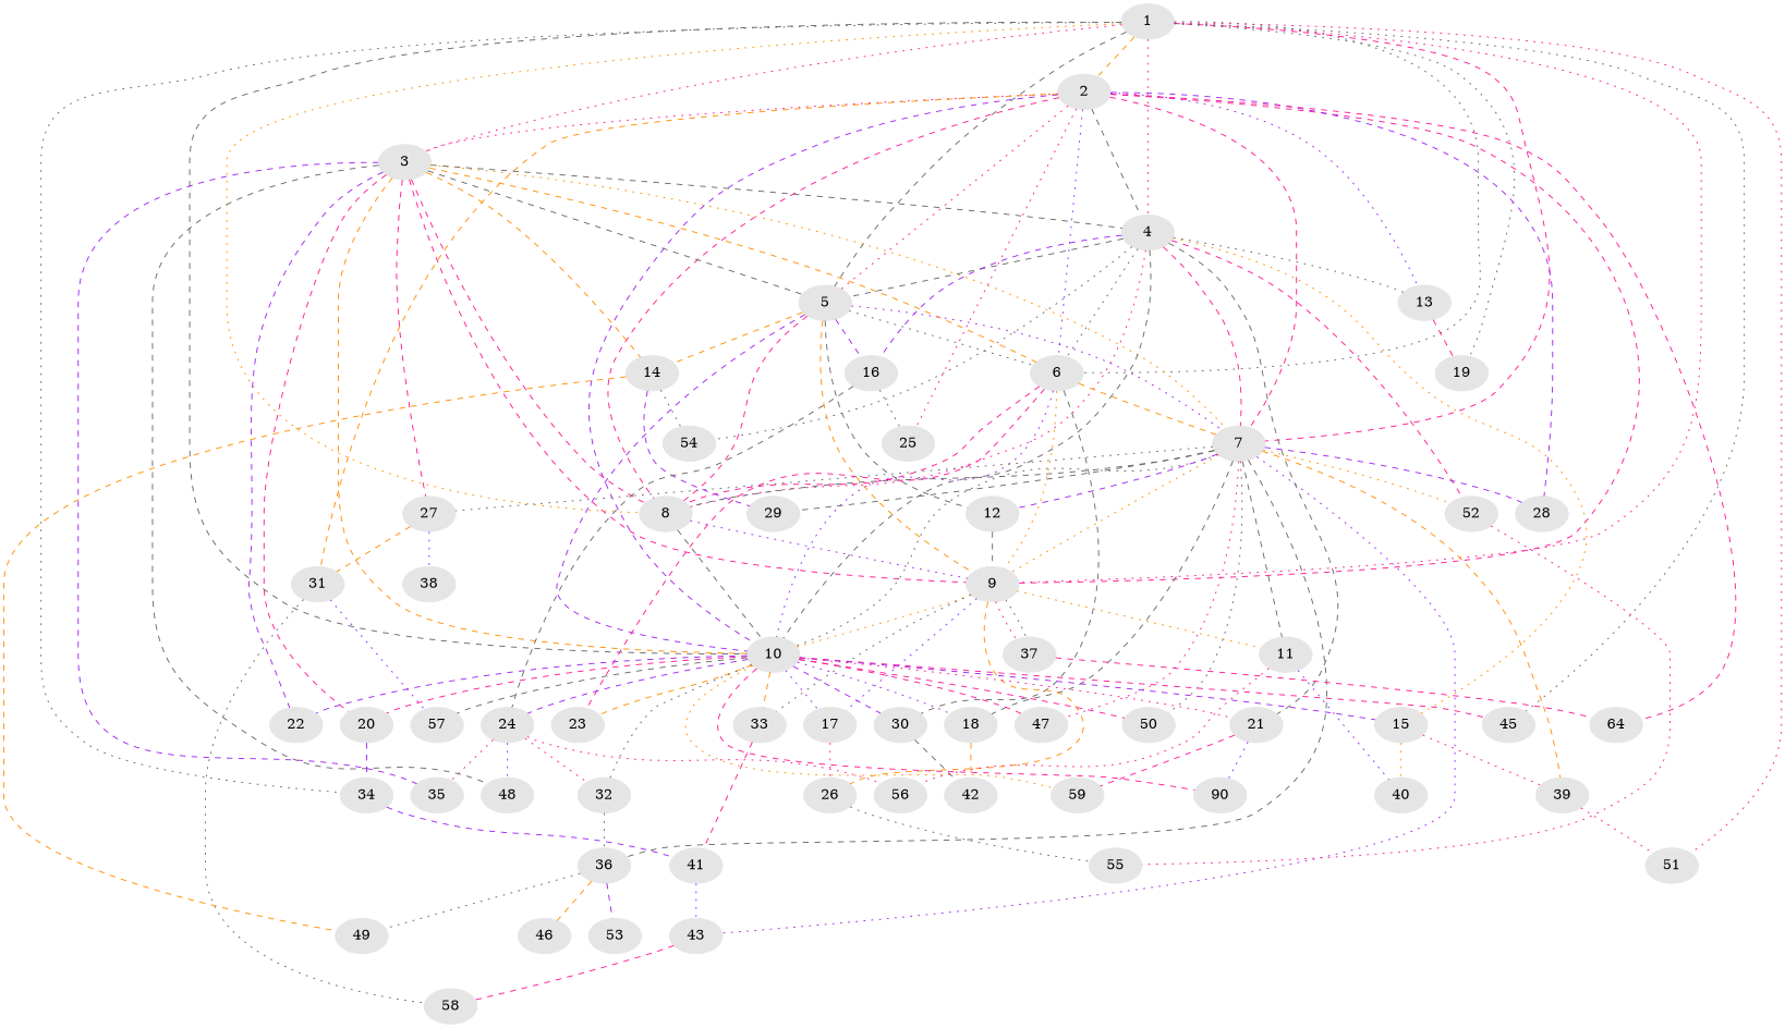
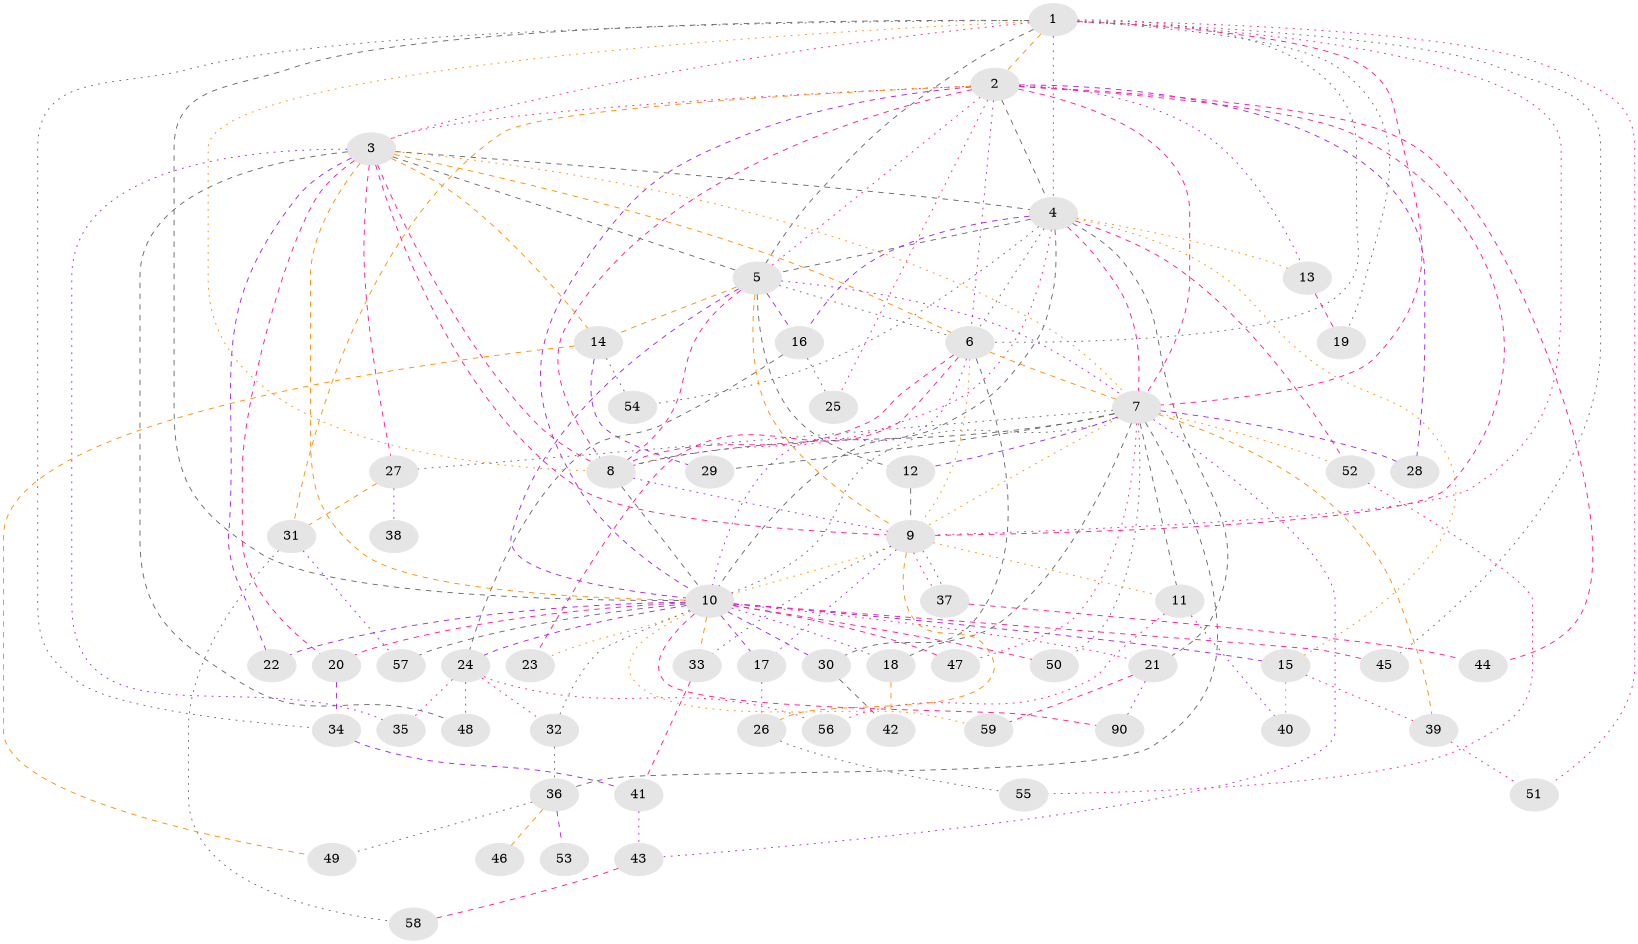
  graph {
    node [color=gray90 style=filled]
    edge [color=deeppink style=dashed]
    1
    2
    3
    4
    5
    6
    7
    8
    9
    10
    19
    34
    45
    51
    13
    25
    28
    31
-   44 [label=64]
+   44
    14
    20
    22
    27
    35
    48
    15
    16
    21
    52
    54
    12
    23
    30
    11
    18
    29
    36
    39
    43
    47
    50
    17
    26
    33
    37
    24
    32
    57
    59
    n50 [label=90]
    41
    58
    49
    38
    40
    55
    42
    56
    46
    53
    1 -- 2 [color=darkorange]
    1 -- 3 [style=dotted]
    1 -- 4 [style=dotted]
    1 -- 5 [color=gray40]
    1 -- 6 [color=gray40 style=dotted]
    1 -- 7
    1 -- 8 [color=darkorange style=dotted]
    1 -- 9 [style=dotted]
    1 -- 10 [color=gray40]
    1 -- 19 [color=gray40 style=dotted]
    1 -- 34 [color=gray40 style=dotted]
    1 -- 45 [color=gray40 style=dotted]
    1 -- 51 [style=dotted]
    2 -- 3 [style=dotted]
    2 -- 4 [color=gray40]
    2 -- 5 [style=dotted]
    2 -- 6 [color=purple style=dotted]
    2 -- 7
    2 -- 8
    2 -- 9
    2 -- 10 [color=purple]
    2 -- 13 [color=purple style=dotted]
    2 -- 25 [style=dotted]
    2 -- 28 [color=purple]
    2 -- 31 [color=darkorange]
    2 -- 44
    3 -- 4 [color=gray40]
    3 -- 5 [color=gray40]
    3 -- 6 [color=darkorange]
    3 -- 7 [color=darkorange style=dotted]
    3 -- 8
    3 -- 9
    3 -- 10 [color=darkorange]
    3 -- 14 [color=darkorange]
    3 -- 20
    3 -- 22 [color=purple]
    3 -- 27
-   3 -- 35 [color=purple]
+   3 -- 35 [color=purple style=dotted]
    3 -- 48 [color=gray40]
    4 -- 5 [color=gray40]
    4 -- 6 [color=gray40 style=dotted]
    4 -- 7
    4 -- 8 [style=dotted]
    4 -- 10 [color=gray40]
-   4 -- 13 [color=gray40 style=dotted]
+   4 -- 13 [color=darkorange style=dotted]
    4 -- 15 [color=darkorange style=dotted]
    4 -- 16 [color=purple]
    4 -- 21 [color=gray40]
    4 -- 52
    4 -- 54 [color=gray40 style=dotted]
    5 -- 6 [color=gray40 style=dotted]
    5 -- 7 [color=purple style=dotted]
    5 -- 8
    5 -- 9 [color=darkorange]
    5 -- 10 [color=purple]
    5 -- 14 [color=darkorange]
    5 -- 16 [color=purple]
    5 -- 12 [color=gray40]
    6 -- 7 [color=darkorange]
    6 -- 8
    6 -- 9 [color=darkorange style=dotted]
    6 -- 10 [color=purple style=dotted]
    6 -- 23
    6 -- 30 [color=gray40]
    7 -- 8 [color=gray40]
    7 -- 9 [color=darkorange style=dotted]
    7 -- 10 [color=gray40 style=dotted]
    7 -- 28 [color=purple]
    7 -- 27 [color=gray40 style=dotted]
    7 -- 52 [color=darkorange style=dotted]
    7 -- 12 [color=purple]
    7 -- 11 [color=gray40]
    7 -- 18 [color=gray40]
    7 -- 29 [color=gray40]
    7 -- 36 [color=gray40]
    7 -- 39 [color=darkorange]
    7 -- 43 [color=purple style=dotted]
    7 -- 47 [style=dotted]
    7 -- 50 [color=gray40 style=dotted]
    8 -- 9 [color=purple style=dotted]
    8 -- 10 [color=gray40]
    9 -- 10 [color=darkorange style=dotted]
    9 -- 11 [color=darkorange style=dotted]
    9 -- 17 [color=purple style=dotted]
    9 -- 26 [color=darkorange]
    9 -- 33 [color=gray40 style=dotted]
    9 -- 37 [style=dotted]
    9 -- 37 [color=gray40 style=dotted]
    10 -- 45
    10 -- 20
    10 -- 22 [color=purple]
    10 -- 15 [color=purple]
    10 -- 21 [style=dotted]
-   10 -- 23 [color=darkorange]
+   10 -- 23 [color=darkorange style=dotted]
    10 -- 30 [color=purple]
    10 -- 18 [color=purple style=dotted]
    10 -- 47
    10 -- 50
-   10 -- 17 [color=purple style=dotted]
+   10 -- 17 [color=purple]
    10 -- 33 [color=darkorange]
    10 -- 24 [color=purple]
    10 -- 32 [color=gray40 style=dotted]
    10 -- 57 [color=gray40]
    10 -- 59 [color=darkorange style=dotted]
    10 -- n50
    34 -- 41 [color=purple]
    13 -- 19
    31 -- 57 [color=purple style=dotted]
    31 -- 58 [color=gray40 style=dotted]
    14 -- 54 [color=gray40 style=dotted]
    14 -- 29 [color=purple]
    14 -- 49 [color=darkorange]
    20 -- 34 [color=purple]
    27 -- 31 [color=darkorange]
    27 -- 38 [color=purple style=dotted]
    15 -- 39 [style=dotted]
    15 -- 40 [color=darkorange style=dotted]
    16 -- 25 [color=gray40 style=dotted]
    16 -- 24 [color=gray40]
    21 -- 59
    21 -- n50 [color=purple style=dotted]
    52 -- 55 [style=dotted]
    12 -- 9 [color=gray40]
    30 -- 42 [color=gray40]
    11 -- 40 [color=purple style=dotted]
    11 -- 56 [style=dotted]
    18 -- 42 [color=darkorange]
    36 -- 49 [color=gray40 style=dotted]
    36 -- 46 [color=darkorange]
    36 -- 53 [color=purple]
    39 -- 51 [style=dotted]
    43 -- 58
    17 -- 26 [style=dotted]
    26 -- 55 [color=gray40 style=dotted]
    33 -- 41
    37 -- 44
    24 -- 35 [style=dotted]
    24 -- 48 [color=purple style=dotted]
    24 -- 32 [style=dotted]
    24 -- 56 [style=dotted]
    32 -- 36 [color=gray40 style=dotted]
    41 -- 43 [color=purple style=dotted]
  }
